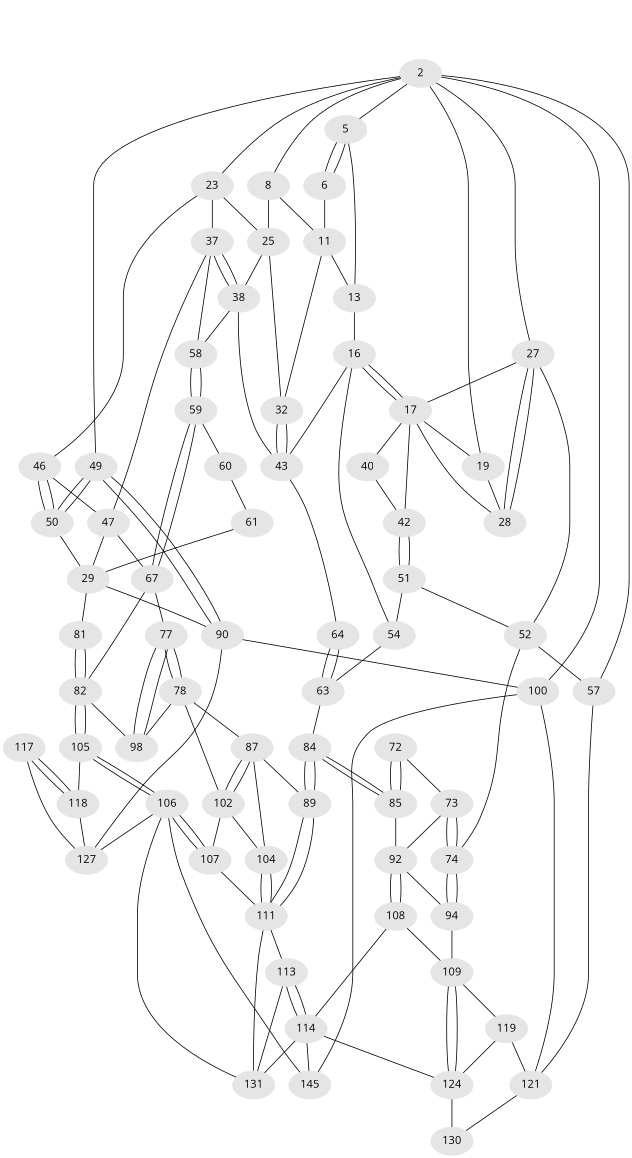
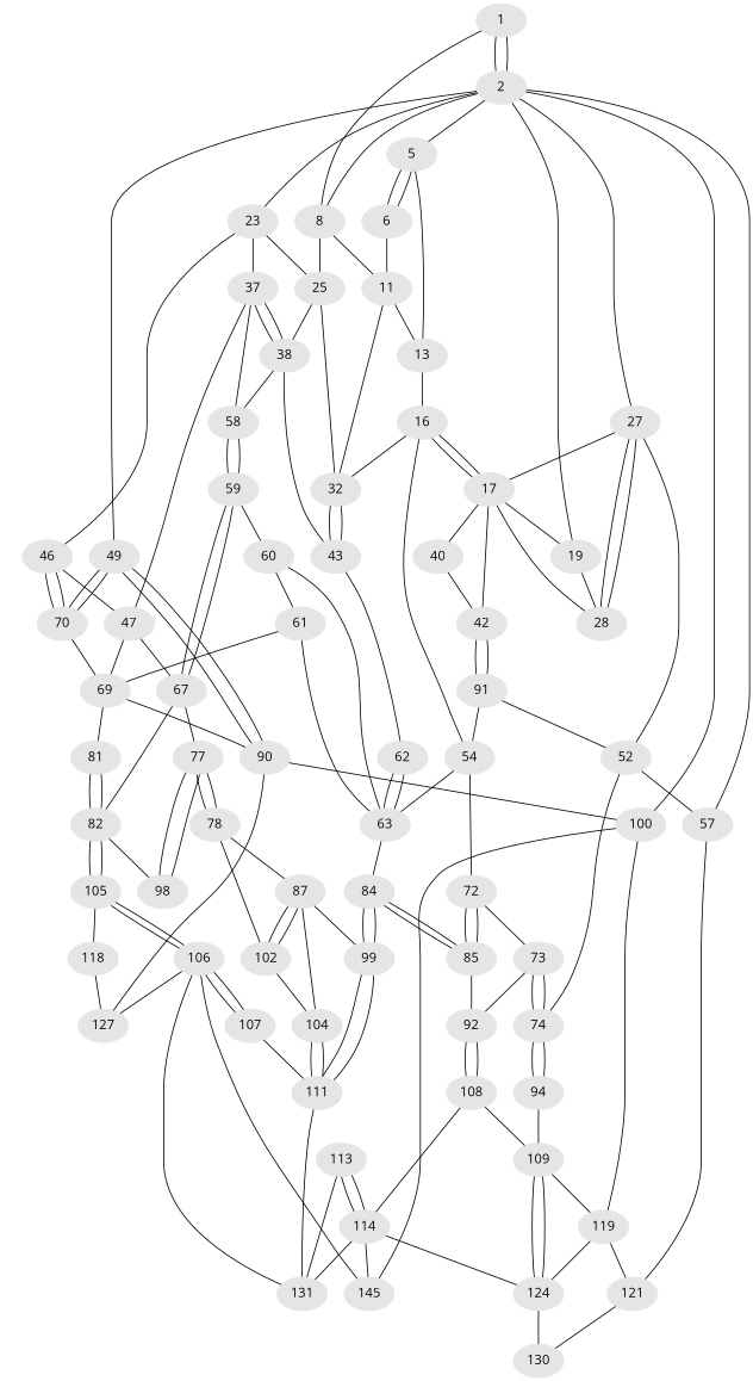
  graph {
    fontname="Open Sans"
    node [color=gray90 fontname="Open Sans" style=filled]
    edge [fontname="Open Sans"]
    2 [super="+20+3"]
+   1
    8 [super="+9+22"]
    5
    19
    23 [super="+24+39"]
    27 [super="+41"]
    49
    57 [super="+97"]
    100 [super="+144+123"]
    11 [super="+29"]
    25 [super="+30"]
    6 [super="+7"]
    13 [super="+14"]
    28
    37 [super="+48"]
    46
    17 [super="+18"]
    52 [super="+71+53"]
-   50
+   50 [label=70]
    90 [super="+91+101"]
    121 [super="+122"]
    145 [super="+146"]
    16 [super="+35"]
    32 [super="+33"]
    38 [super="+44"]
    43 [super="+45"]
    54 [super="+55"]
    40
    42
    63 [super="+64+68"]
    72
-   51
+   51 [label=91]
    47 [super="+66"]
    58
    74
-   62 [label=64]
+   62
    67 [super="+76"]
-   69 [super="+70+86" label=29]
+   69 [super="+70+86"]
    59
    77
    82 [super="+83"]
    81
    127 [super="+142"]
    94 [super="+95"]
    84
    73
    85
    130
    60
    61
    78 [super="+79"]
    98
    87 [super="+88"]
    102 [super="+103"]
-   89
+   89 [label=99]
    105
    92 [super="+93"]
    108
    109 [super="+110"]
    104
    107
    106 [super="+128"]
    118
    111 [super="+112"]
    131 [super="+132+134"]
    113
-   117
    114 [super="+115"]
    119 [super="+120"]
    124 [super="+125"]
    2 -- 8
    2 -- 5
    2 -- 19
    2 -- 23
    2 -- 27
    2 -- 49
    2 -- 57
    2 -- 100 [weight=2]
+   1 -- 2
+   1 -- 2
+   1 -- 8
    8 -- 11
    8 -- 25 [weight=2]
    5 -- 6
    5 -- 6
    5 -- 13
    19 -- 28
    23 -- 25
    23 -- 37
    23 -- 46
    27 -- 28
    27 -- 28
    27 -- 17
    27 -- 52
    49 -- 50
    49 -- 50
    49 -- 90
    49 -- 90
    57 -- 121
-   100 -- 121
+   100 -- 119
    100 -- 145
    11 -- 13
    11 -- 32
    25 -- 32
    25 -- 38
    6 -- 11
    13 -- 16
    37 -- 38
    37 -- 38
    37 -- 47
    37 -- 58
    46 -- 50
    46 -- 50
    46 -- 47
    17 -- 19
    17 -- 28
    17 -- 40
    17 -- 42
    52 -- 57
    52 -- 74
    50 -- 69
    90 -- 100 [weight=2]
    90 -- 127
    121 -- 130
    16 -- 17
    16 -- 17
-   16 -- 43
+   16 -- 32
    16 -- 54
    32 -- 43 [weight=2]
    32 -- 43
    38 -- 43
    38 -- 58
    43 -- 62
    54 -- 63
+   54 -- 72
    40 -- 42
    42 -- 51
    42 -- 51
    63 -- 84
    72 -- 73
    72 -- 85
    72 -- 85
    51 -- 52
    51 -- 54
    47 -- 67
    47 -- 69
    58 -- 59
    58 -- 59
    74 -- 94
    74 -- 94
    62 -- 63
    62 -- 63
    67 -- 77
    67 -- 82
    69 -- 90
    69 -- 81 [weight=2]
    59 -- 67
    59 -- 67
    59 -- 60
    77 -- 78
    77 -- 78
    77 -- 98
    77 -- 98
    82 -- 98
    82 -- 105
    82 -- 105
    81 -- 82
    81 -- 82
    94 -- 109
    84 -- 85
    84 -- 85
    84 -- 89
    84 -- 89
    73 -- 74
    73 -- 74
    73 -- 92
    85 -- 92
+   60 -- 63
    60 -- 61
+   61 -- 63
    61 -- 69
-   78 -- 98
    78 -- 87
    78 -- 102
    87 -- 102
    87 -- 102
    87 -- 89
    87 -- 104
    102 -- 104
-   102 -- 107
    89 -- 111
    89 -- 111
    105 -- 106
    105 -- 106
    105 -- 118
-   92 -- 94
    92 -- 108
    92 -- 108
    108 -- 109
    108 -- 114
    109 -- 119
    109 -- 124
    109 -- 124
    104 -- 111
    104 -- 111
    107 -- 111
    106 -- 145
    106 -- 127
    106 -- 107
    106 -- 107
    106 -- 131
    118 -- 127
    111 -- 131
-   111 -- 113
    113 -- 131
    113 -- 114
    113 -- 114
-   117 -- 127
-   117 -- 118
-   117 -- 118
    114 -- 145
    114 -- 131 [weight=2]
    114 -- 124 [weight=2]
    119 -- 121
    119 -- 124
    124 -- 130 [weight=2]
  }
